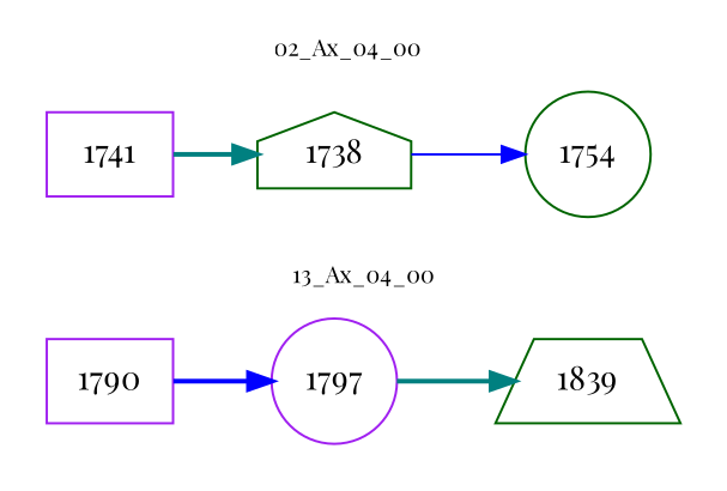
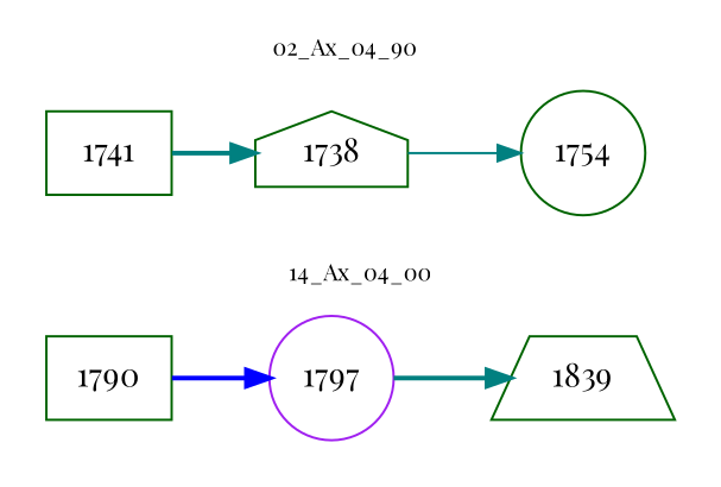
  digraph {
    fontname="Playfair Display"
    rankdir=LR
    node [color=darkgreen fontname="Playfair Display" shape=box]
    edge [color=blue fontname="Playfair Display" style=bold]
-   n1 [color=purple label=1790]
+   n1 [label=1790]
    n2 [color=purple label=1797 shape=circle]
    n3 [label=1839 shape=trapezium]
-   n4 [color=purple label=1741]
+   n4 [label=1741]
    n5 [label=1738 shape=house]
    n6 [label=1754 shape=circle]
    subgraph cluster_1 {
      color=white
      fontsize=10
-     label="13_Ax_04_00"
+     label="14_Ax_04_00"
      n1
      n2
      n3
    }
    subgraph cluster_2 {
      color=white
      fontsize=10
-     label="02_Ax_04_00"
+     label="02_Ax_04_90"
      n4
      n5
      n6
    }
    n1 -> n2
    n2 -> n3 [color=teal]
    n4 -> n5 [color=teal]
-   n5 -> n6 [style=solid]
+   n5 -> n6 [color=teal style=solid]
  }
